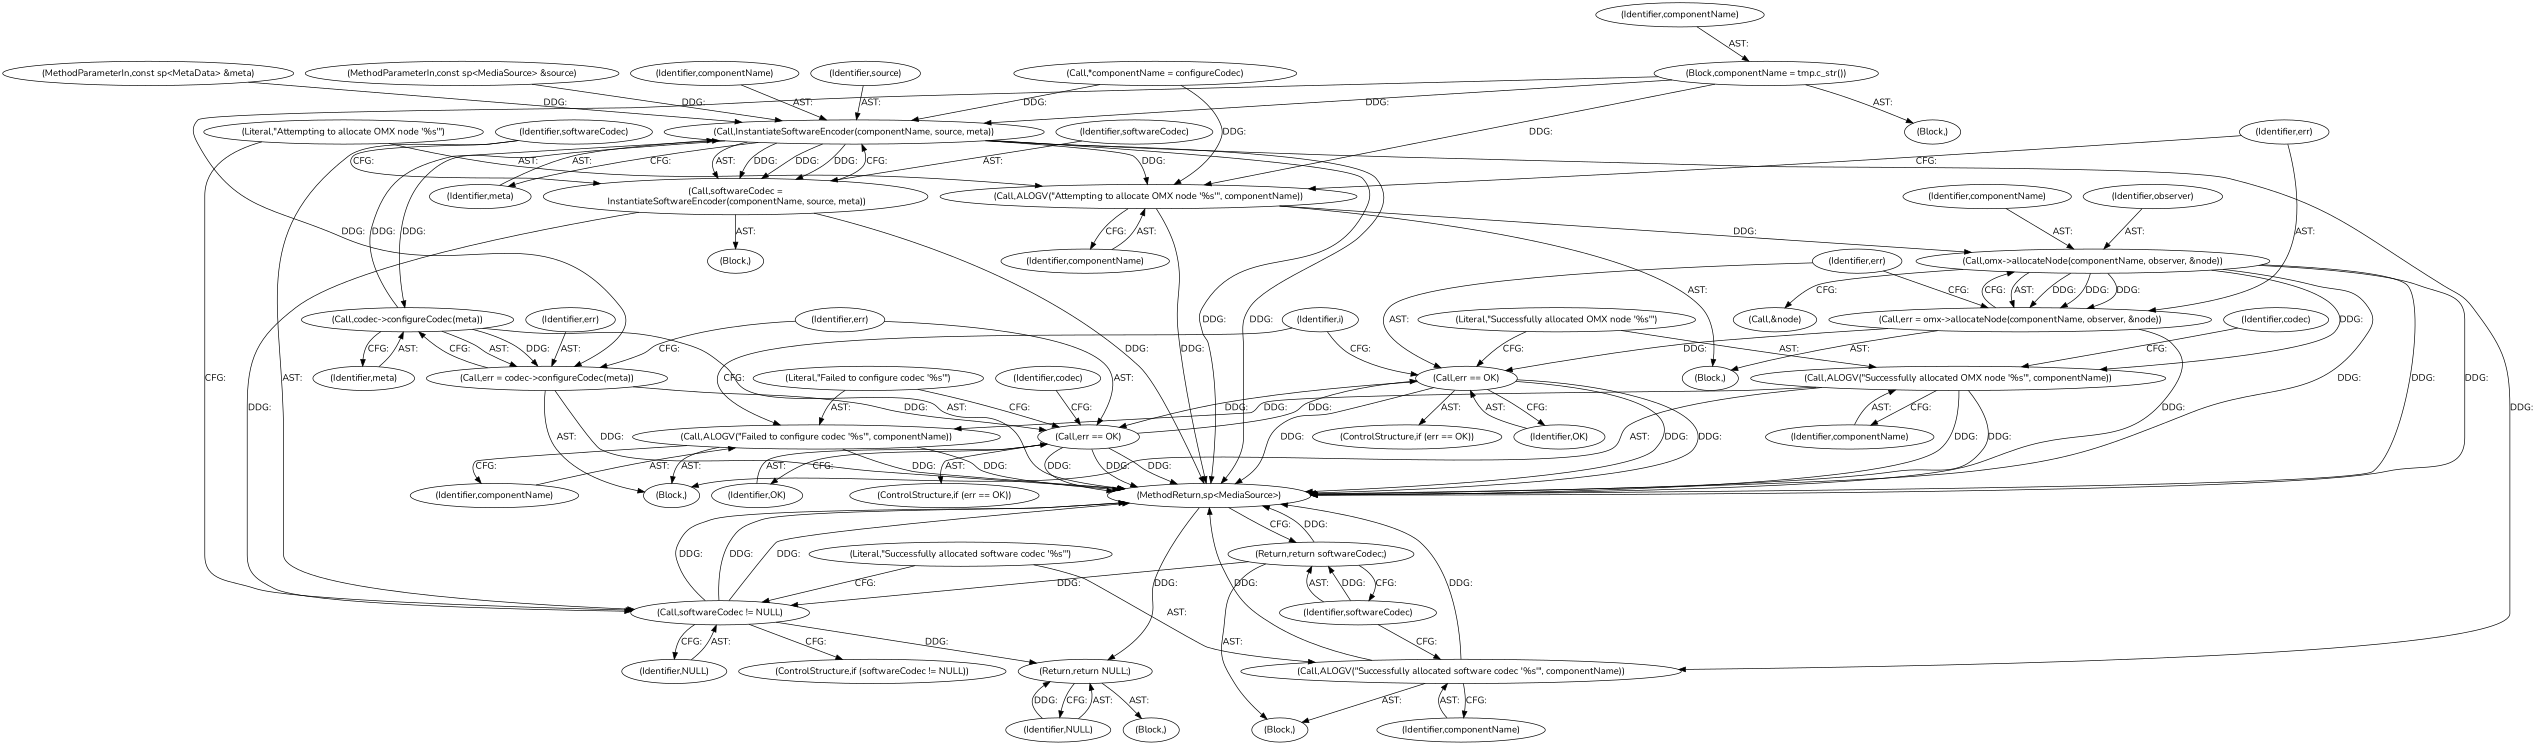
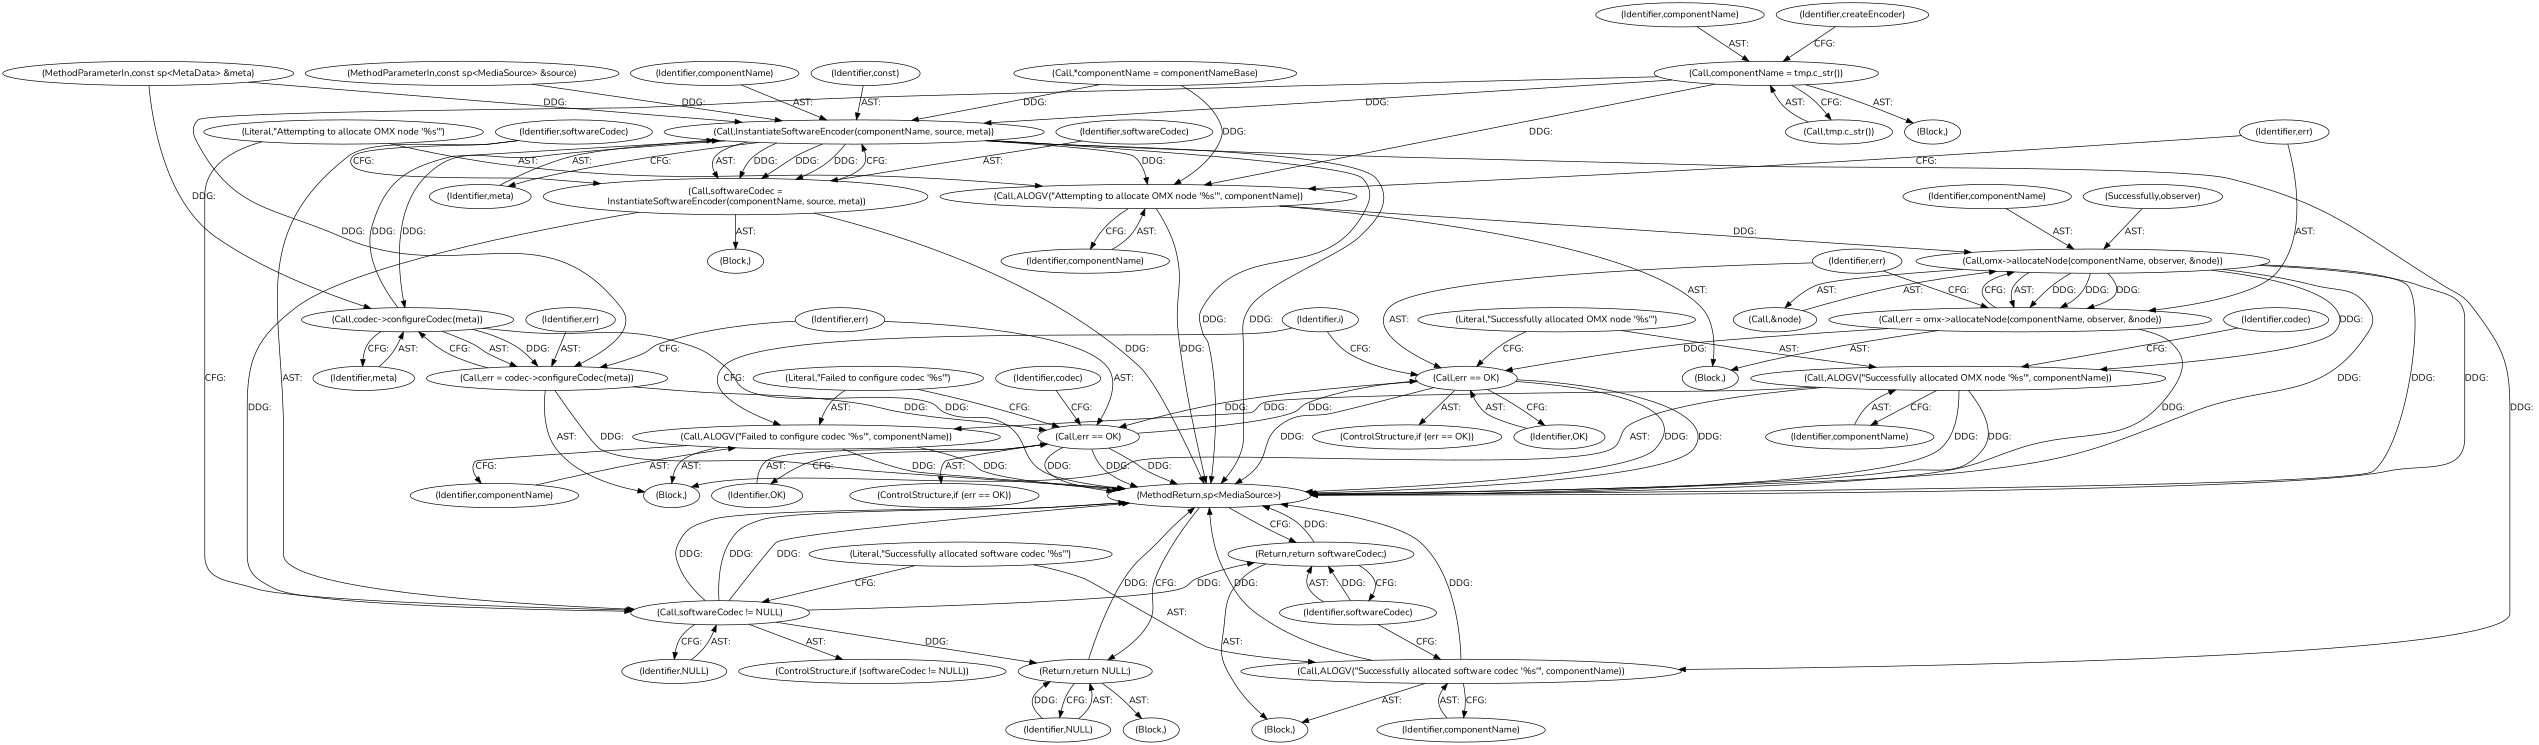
  digraph {
    fontname=Nunito
    node [fontname=Nunito]
    edge [fontname=Nunito]
-   n1 [label="(Block,componentName = tmp.c_str())"]
+   n1 [label="(Call,componentName = tmp.c_str())"]
    n2 [label="(Call,InstantiateSoftwareEncoder(componentName, source, meta))"]
    n3 [label="(Call,ALOGV(\"Attempting to allocate OMX node '%s'\", componentName))"]
+   n4 [label="(Call,tmp.c_str())"]
    n5 [label="(Block,)"]
    n6 [label="(Call,err = codec->configureCodec(meta))"]
    n7 [label="(MethodReturn,sp<MediaSource>)"]
    n8 [label="(Call,softwareCodec =\n InstantiateSoftwareEncoder(componentName, source, meta))"]
    n9 [label="(Call,ALOGV(\"Successfully allocated software codec '%s'\", componentName))"]
    n10 [label="(Call,codec->configureCodec(meta))"]
    n11 [label="(Identifier,meta)"]
    n12 [label="(Call,omx->allocateNode(componentName, observer, &node))"]
    n13 [label="(Identifier,componentName)"]
    n14 [label="(Block,)"]
    n15 [label="(Return,return softwareCodec;)"]
    n16 [label="(Return,return NULL;)"]
    n17 [label="(Call,softwareCodec != NULL)"]
    n18 [label="(Block,)"]
    n19 [label="(Block,)"]
    n20 [label="(Identifier,componentName)"]
    n21 [label="(Identifier,meta)"]
    n22 [label="(Identifier,NULL)"]
    n23 [label="(ControlStructure,if (softwareCodec != NULL))"]
    n24 [label="(Identifier,softwareCodec)"]
    n25 [label="(Identifier,NULL)"]
    n26 [label="(Block,)"]
    n27 [label="(Call,err = omx->allocateNode(componentName, observer, &node))"]
    n28 [label="(Call,ALOGV(\"Successfully allocated OMX node '%s'\", componentName))"]
    n29 [label="(Call,&node)"]
    n30 [label="(Call,err == OK)"]
    n31 [label="(Call,ALOGV(\"Failed to configure codec '%s'\", componentName))"]
    n32 [label="(Identifier,componentName)"]
    n33 [label="(Block,)"]
    n34 [label="(Call,err == OK)"]
    n35 [label="(ControlStructure,if (err == OK))"]
    n36 [label="(Identifier,OK)"]
    n37 [label="(ControlStructure,if (err == OK))"]
    n38 [label="(Identifier,OK)"]
    n39 [label="(Identifier,componentName)"]
    n40 [label="(Identifier,softwareCodec)"]
    n41 [label="(Identifier,err)"]
    n42 [label="(Literal,\"Successfully allocated OMX node '%s'\")"]
    n43 [label="(Literal,\"Failed to configure codec '%s'\")"]
    n44 [label="(MethodParameterIn,const sp<MediaSource> &source)"]
    n45 [label="(Identifier,componentName)"]
-   n46 [label="(Identifier,observer)"]
+   n46 [label="(Successfully,observer)"]
    n47 [label="(Identifier,codec)"]
    n48 [label="(Identifier,componentName)"]
    n49 [label="(Identifier,err)"]
    n50 [label="(Identifier,componentName)"]
    n51 [label="(Identifier,softwareCodec)"]
-   n52 [label="(Call,*componentName = configureCodec)"]
+   n52 [label="(Call,*componentName = componentNameBase)"]
+   n53 [label="(Identifier,createEncoder)"]
    n54 [label="(Identifier,i)"]
    n55 [label="(Literal,\"Successfully allocated software codec '%s'\")"]
    n56 [label="(Literal,\"Attempting to allocate OMX node '%s'\")"]
    n57 [label="(Identifier,err)"]
-   n58 [label="(Identifier,source)"]
+   n58 [label="(Identifier,const)"]
    n59 [label="(Identifier,err)"]
    n60 [label="(MethodParameterIn,const sp<MetaData> &meta)"]
    n61 [label="(Identifier,codec)"]
    n1 -> n2 [label="DDG: "]
    n1 -> n3 [label="DDG: "]
+   n1 -> n4 [label="CFG: "]
    n1 -> n5 [label="AST: "]
    n1 -> n6 [label="DDG: "]
    n2 -> n3 [label="DDG: "]
    n2 -> n7 [label="DDG: "]
    n2 -> n7 [label="DDG: "]
    n2 -> n8 [label="AST: "]
    n2 -> n8 [label="DDG: "]
    n2 -> n8 [label="DDG: "]
    n2 -> n8 [label="DDG: "]
    n2 -> n9 [label="DDG: "]
    n2 -> n10 [label="DDG: "]
    n2 -> n11 [label="CFG: "]
    n3 -> n7 [label="DDG: "]
    n3 -> n12 [label="DDG: "]
    n3 -> n13 [label="CFG: "]
    n3 -> n14 [label="AST: "]
+   n4 -> n1 [label="AST: "]
    n6 -> n7 [label="DDG: "]
    n6 -> n10 [label="CFG: "]
    n6 -> n33 [label="AST: "]
    n6 -> n34 [label="DDG: "]
    n7 -> n15 [label="CFG: "]
-   n7 -> n16 [label="DDG: "]
+   n7 -> n16 [label="CFG: "]
    n8 -> n2 [label="CFG: "]
    n8 -> n7 [label="DDG: "]
    n8 -> n17 [label="DDG: "]
    n8 -> n18 [label="AST: "]
    n9 -> n7 [label="DDG: "]
    n9 -> n7 [label="DDG: "]
    n9 -> n19 [label="AST: "]
    n9 -> n20 [label="CFG: "]
    n10 -> n2 [label="DDG: "]
    n10 -> n6 [label="AST: "]
    n10 -> n6 [label="DDG: "]
-   n10 -> n7 [label="AST: "]
+   n10 -> n7 [label="DDG: "]
    n10 -> n21 [label="CFG: "]
    n11 -> n2 [label="AST: "]
    n12 -> n7 [label="DDG: "]
    n12 -> n7 [label="DDG: "]
    n12 -> n7 [label="DDG: "]
    n12 -> n27 [label="AST: "]
    n12 -> n27 [label="DDG: "]
    n12 -> n27 [label="DDG: "]
    n12 -> n27 [label="DDG: "]
    n12 -> n28 [label="DDG: "]
-   n12 -> n29 [label="CFG: "]
+   n12 -> n29 [label="AST: "]
    n13 -> n3 [label="AST: "]
    n15 -> n7 [label="DDG: "]
    n15 -> n19 [label="AST: "]
    n15 -> n24 [label="CFG: "]
+   n16 -> n7 [label="DDG: "]
    n16 -> n25 [label="CFG: "]
    n16 -> n26 [label="AST: "]
    n17 -> n7 [label="DDG: "]
    n17 -> n7 [label="DDG: "]
    n17 -> n7 [label="DDG: "]
-   n15 -> n17 [label="DDG: "]
+   n17 -> n15 [label="DDG: "]
    n17 -> n16 [label="DDG: "]
    n17 -> n22 [label="CFG: "]
-   n17 -> n23 [label="CFG: "]
+   n17 -> n23 [label="AST: "]
    n20 -> n9 [label="AST: "]
    n21 -> n10 [label="AST: "]
    n22 -> n17 [label="AST: "]
    n24 -> n9 [label="CFG: "]
    n24 -> n15 [label="AST: "]
    n24 -> n15 [label="DDG: "]
    n25 -> n16 [label="AST: "]
    n25 -> n16 [label="DDG: "]
    n27 -> n7 [label="DDG: "]
    n27 -> n12 [label="CFG: "]
    n27 -> n14 [label="AST: "]
    n27 -> n30 [label="DDG: "]
    n28 -> n7 [label="DDG: "]
    n28 -> n7 [label="DDG: "]
    n28 -> n31 [label="DDG: "]
    n28 -> n32 [label="CFG: "]
    n28 -> n33 [label="AST: "]
+   n29 -> n12 [label="AST: "]
    n30 -> n7 [label="DDG: "]
    n30 -> n7 [label="DDG: "]
    n30 -> n7 [label="DDG: "]
    n30 -> n34 [label="DDG: "]
    n30 -> n35 [label="AST: "]
    n30 -> n36 [label="CFG: "]
    n31 -> n7 [label="DDG: "]
    n31 -> n7 [label="DDG: "]
    n31 -> n33 [label="AST: "]
    n31 -> n39 [label="CFG: "]
    n32 -> n28 [label="AST: "]
    n34 -> n7 [label="DDG: "]
    n34 -> n7 [label="DDG: "]
    n34 -> n7 [label="DDG: "]
    n34 -> n30 [label="DDG: "]
    n34 -> n37 [label="AST: "]
    n34 -> n38 [label="CFG: "]
    n36 -> n30 [label="AST: "]
    n38 -> n34 [label="AST: "]
    n39 -> n31 [label="AST: "]
    n40 -> n8 [label="CFG: "]
    n40 -> n17 [label="AST: "]
    n41 -> n3 [label="CFG: "]
    n41 -> n27 [label="AST: "]
    n42 -> n28 [label="AST: "]
    n42 -> n30 [label="CFG: "]
    n43 -> n31 [label="AST: "]
    n43 -> n34 [label="CFG: "]
    n44 -> n2 [label="DDG: "]
    n45 -> n12 [label="AST: "]
    n46 -> n12 [label="AST: "]
    n47 -> n28 [label="CFG: "]
    n48 -> n2 [label="AST: "]
    n49 -> n27 [label="CFG: "]
    n49 -> n30 [label="AST: "]
    n50 -> n1 [label="AST: "]
    n51 -> n8 [label="AST: "]
    n52 -> n2 [label="DDG: "]
    n52 -> n3 [label="DDG: "]
+   n53 -> n1 [label="CFG: "]
    n54 -> n30 [label="CFG: "]
    n54 -> n31 [label="CFG: "]
    n55 -> n9 [label="AST: "]
    n55 -> n17 [label="CFG: "]
    n56 -> n3 [label="AST: "]
    n56 -> n17 [label="CFG: "]
    n57 -> n6 [label="AST: "]
    n58 -> n2 [label="AST: "]
    n59 -> n6 [label="CFG: "]
    n59 -> n34 [label="AST: "]
    n60 -> n2 [label="DDG: "]
+   n60 -> n10 [label="DDG: "]
    n61 -> n34 [label="CFG: "]
  }
